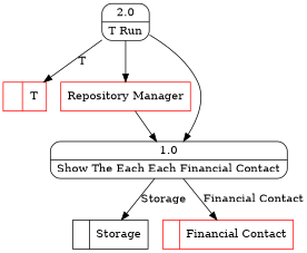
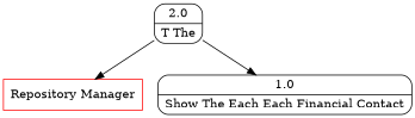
  digraph {
    node [shape=record]
-   n1 [label="<f0>  |<f1> Storage "]
-   n2 [color=red label="<f0>  |<f1> Financial Contact "]
-   n3 [color=red label="<f0>  |<f1> T "]
    n4 [color=red label="Repository Manager" shape=box]
    n5 [label="{<f0> 1.0|<f1> Show The Each Each Financial Contact }" shape=Mrecord]
-   n6 [label="{<f0> 2.0|<f1> T Run }" shape=Mrecord]
-   n4 -> n5
-   n5 -> n1 [label=Storage]
-   n5 -> n2 [label="Financial Contact"]
-   n6 -> n3 [label=T]
+   n6 [label="{<f0> 2.0|<f1> T The }" shape=Mrecord]
    n6 -> n4
    n6 -> n5
  }
